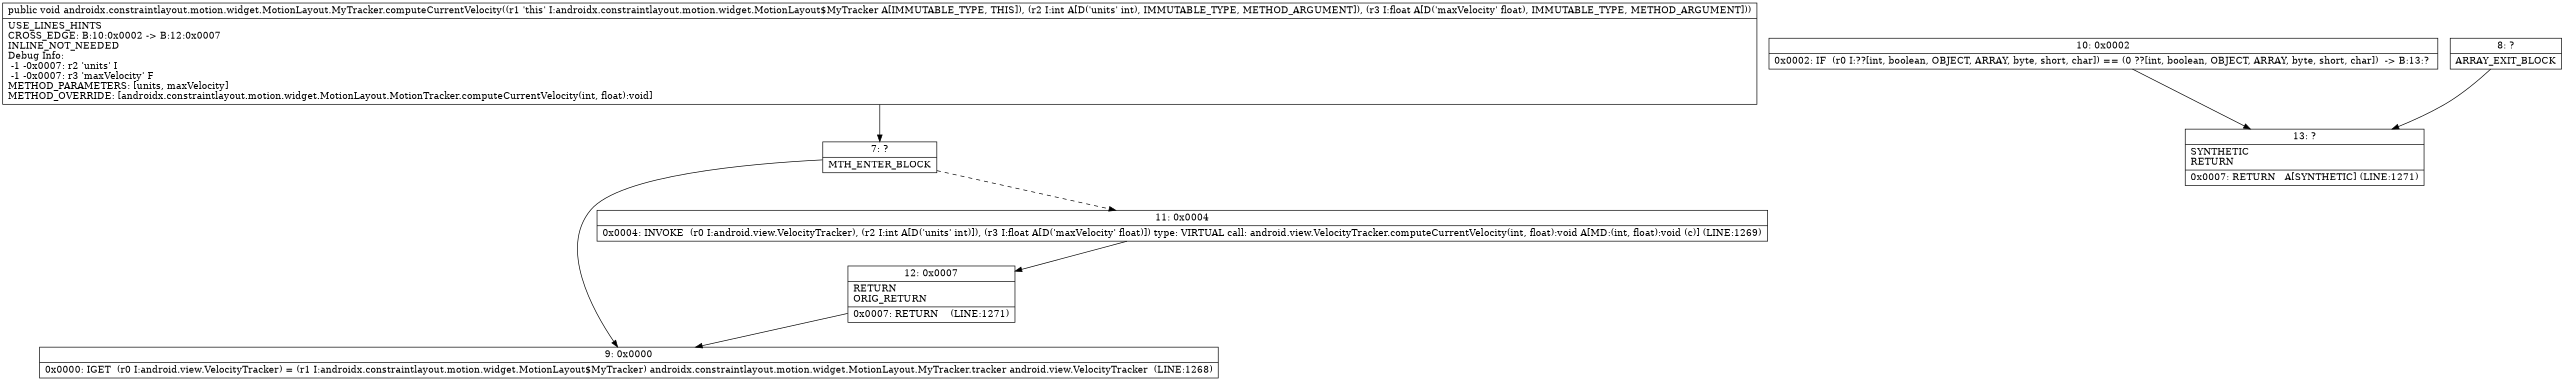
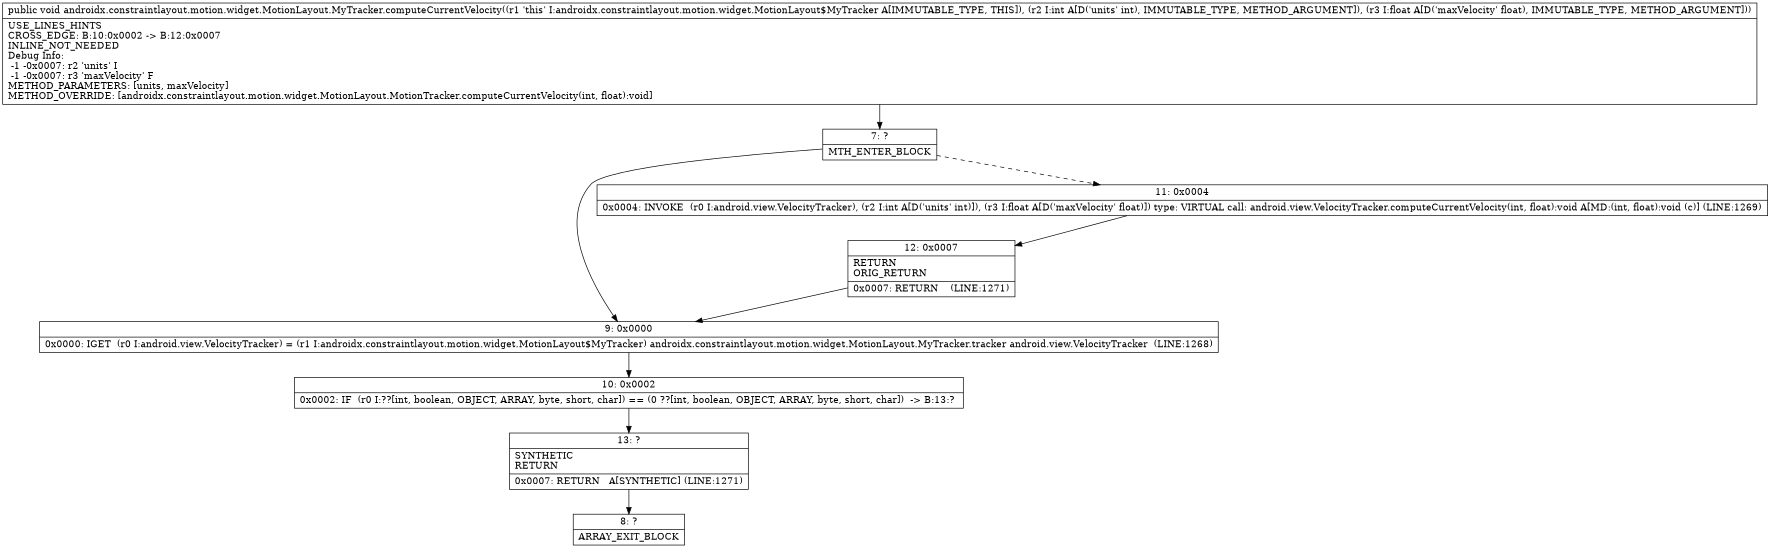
  digraph {
    node [shape=record]
    n1 [label="{7\:\ ?|MTH_ENTER_BLOCK\l}"]
    n2 [label="{9\:\ 0x0000|0x0000: IGET  (r0 I:android.view.VelocityTracker) = (r1 I:androidx.constraintlayout.motion.widget.MotionLayout$MyTracker) androidx.constraintlayout.motion.widget.MotionLayout.MyTracker.tracker android.view.VelocityTracker  (LINE:1268)\l}"]
    n3 [label="{11\:\ 0x0004|0x0004: INVOKE  (r0 I:android.view.VelocityTracker), (r2 I:int A[D('units' int)]), (r3 I:float A[D('maxVelocity' float)]) type: VIRTUAL call: android.view.VelocityTracker.computeCurrentVelocity(int, float):void A[MD:(int, float):void (c)] (LINE:1269)\l}"]
    n4 [label="{10\:\ 0x0002|0x0002: IF  (r0 I:??[int, boolean, OBJECT, ARRAY, byte, short, char]) == (0 ??[int, boolean, OBJECT, ARRAY, byte, short, char])  \-\> B:13:? \l}"]
    n5 [label="{13\:\ ?|SYNTHETIC\lRETURN\l|0x0007: RETURN   A[SYNTHETIC] (LINE:1271)\l}"]
    n6 [label="{12\:\ 0x0007|RETURN\lORIG_RETURN\l|0x0007: RETURN    (LINE:1271)\l}"]
    n7 [label="{8\:\ ?|ARRAY_EXIT_BLOCK\l}"]
    n8 [label="{public void androidx.constraintlayout.motion.widget.MotionLayout.MyTracker.computeCurrentVelocity((r1 'this' I:androidx.constraintlayout.motion.widget.MotionLayout$MyTracker A[IMMUTABLE_TYPE, THIS]), (r2 I:int A[D('units' int), IMMUTABLE_TYPE, METHOD_ARGUMENT]), (r3 I:float A[D('maxVelocity' float), IMMUTABLE_TYPE, METHOD_ARGUMENT]))  | USE_LINES_HINTS\lCROSS_EDGE: B:10:0x0002 \-\> B:12:0x0007\lINLINE_NOT_NEEDED\lDebug Info:\l  \-1 \-0x0007: r2 'units' I\l  \-1 \-0x0007: r3 'maxVelocity' F\lMETHOD_PARAMETERS: [units, maxVelocity]\lMETHOD_OVERRIDE: [androidx.constraintlayout.motion.widget.MotionLayout.MotionTracker.computeCurrentVelocity(int, float):void]\l}"]
    n1 -> n2
    n1 -> n3 [style=dashed]
+   n2 -> n4
    n3 -> n6
    n4 -> n5
-   n7 -> n5
+   n5 -> n7
    n6 -> n2
    n8 -> n1
  }
